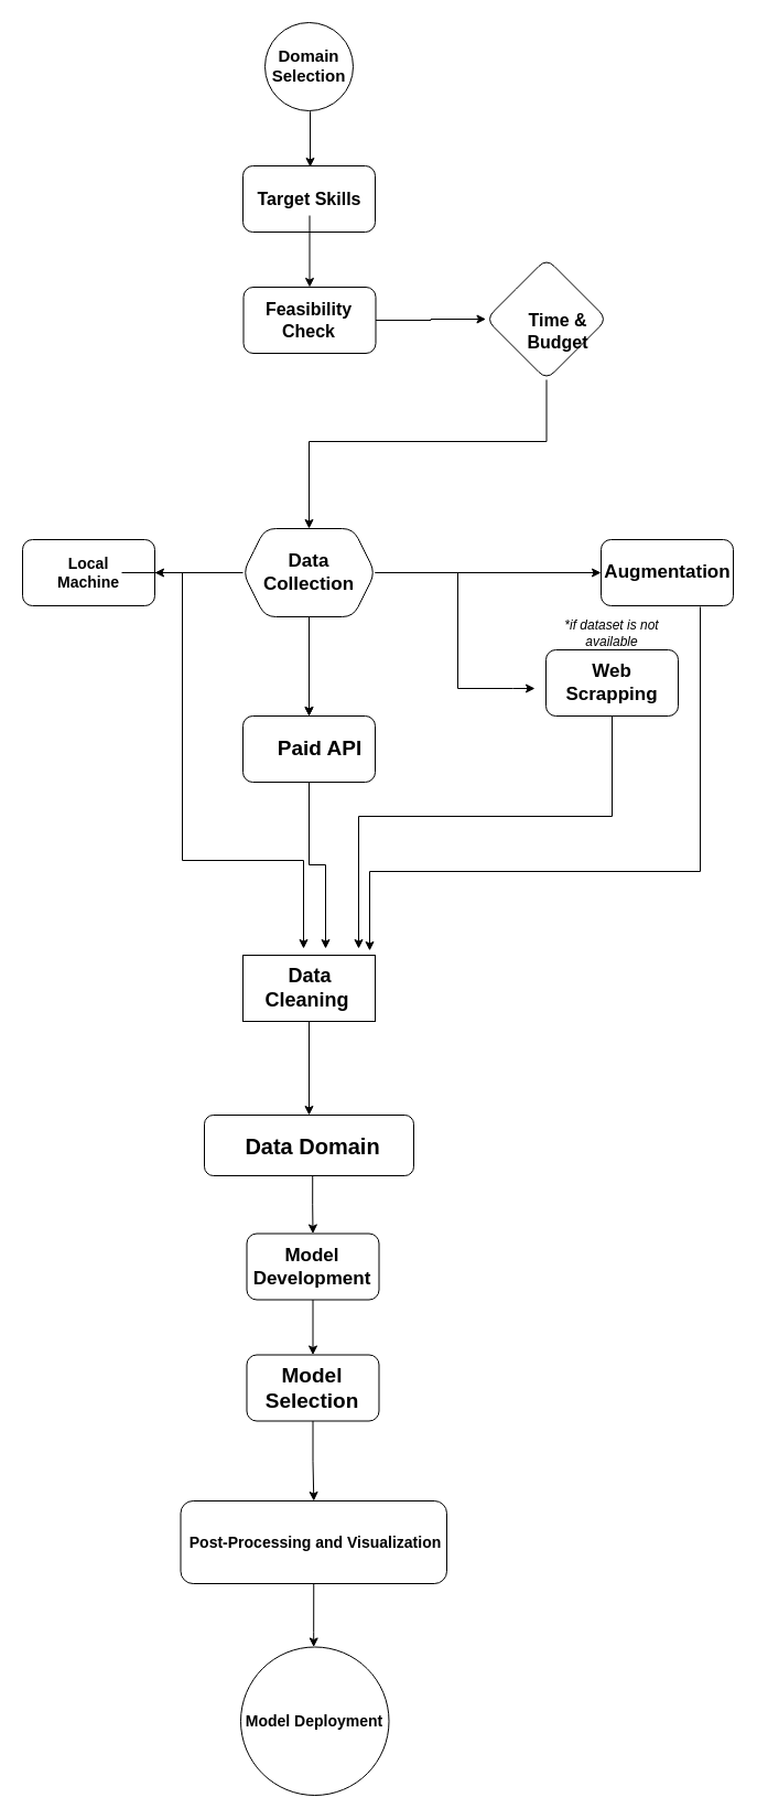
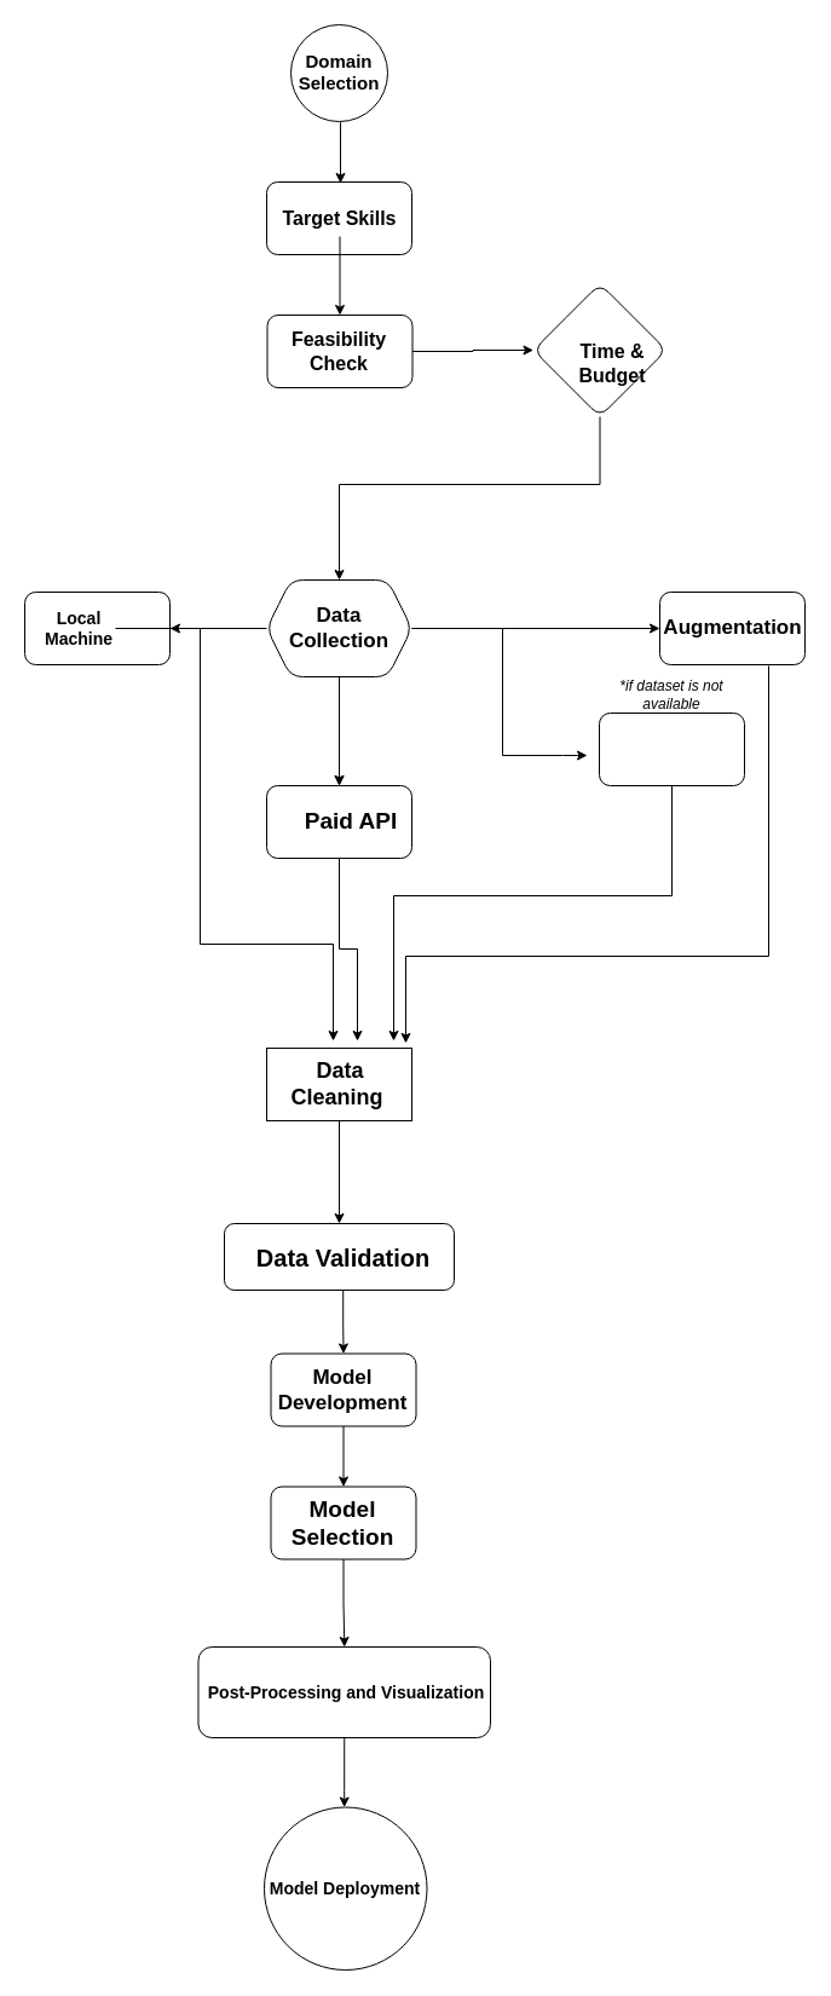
  <mxCell id="0" />
  <mxCell id="1" parent="0" />
  <mxCell id="2" value="" style="ellipse;whiteSpace=wrap;html=1;rounded=1;" parent="1" vertex="1"><mxGeometry x="240" y="20" width="80" height="80" as="geometry" /></mxCell>
  <mxCell id="3" value="" style="edgeStyle=orthogonalEdgeStyle;rounded=0;orthogonalLoop=1;jettySize=auto;html=1;" edge="1" parent="1"><mxGeometry relative="1" as="geometry"><mxPoint x="281" y="112" as="sourcePoint" /><mxPoint x="281" y="151" as="targetPoint" /><Array as="points"><mxPoint x="281" y="101" /><mxPoint x="281" y="101" /></Array></mxGeometry></mxCell>
  <mxCell id="4" value="Domain Selection" style="text;html=1;align=center;verticalAlign=middle;whiteSpace=wrap;rounded=0;fontSize=15;fontStyle=1" parent="1" vertex="1"><mxGeometry x="250" y="44" width="60" height="30" as="geometry" /></mxCell>
  <mxCell id="5" value="" style="rounded=1;whiteSpace=wrap;html=1;" vertex="1" parent="1"><mxGeometry x="220" y="150" width="120" height="60" as="geometry" /></mxCell>
  <mxCell id="6" value="" style="edgeStyle=orthogonalEdgeStyle;rounded=0;orthogonalLoop=1;jettySize=auto;html=1;" edge="1" parent="1" source="7" target="45"><mxGeometry relative="1" as="geometry" /></mxCell>
  <mxCell id="7" value="Target Skills" style="text;html=1;align=center;verticalAlign=middle;whiteSpace=wrap;rounded=0;strokeWidth=3;fontSize=16;fontStyle=1" vertex="1" parent="1"><mxGeometry x="228" y="165" width="105" height="30" as="geometry" /></mxCell>
  <mxCell id="8" value="" style="edgeStyle=orthogonalEdgeStyle;rounded=0;orthogonalLoop=1;jettySize=auto;html=1;" edge="1" parent="1" source="12" target="16"><mxGeometry relative="1" as="geometry" /></mxCell>
  <mxCell id="9" value="" style="edgeStyle=orthogonalEdgeStyle;rounded=0;orthogonalLoop=1;jettySize=auto;html=1;" edge="1" parent="1" source="12" target="18"><mxGeometry relative="1" as="geometry" /></mxCell>
  <mxCell id="10" value="" style="edgeStyle=orthogonalEdgeStyle;rounded=0;orthogonalLoop=1;jettySize=auto;html=1;" edge="1" parent="1" source="12" target="21"><mxGeometry relative="1" as="geometry" /></mxCell>
  <mxCell id="11" style="edgeStyle=orthogonalEdgeStyle;rounded=0;orthogonalLoop=1;jettySize=auto;html=1;" edge="1" parent="1" source="12"><mxGeometry relative="1" as="geometry"><mxPoint x="485" y="624" as="targetPoint" /><Array as="points"><mxPoint x="415" y="519" /><mxPoint x="415" y="624" /><mxPoint x="465" y="624" /></Array></mxGeometry></mxCell>
  <mxCell id="12" value="" style="shape=hexagon;perimeter=hexagonPerimeter2;whiteSpace=wrap;html=1;fixedSize=1;rounded=1;" vertex="1" parent="1"><mxGeometry x="220" y="479" width="120" height="80" as="geometry" /></mxCell>
  <mxCell id="13" value="" style="edgeStyle=orthogonalEdgeStyle;rounded=0;orthogonalLoop=1;jettySize=auto;html=1;" edge="1" parent="1"><mxGeometry relative="1" as="geometry"><mxPoint x="280" y="570" as="sourcePoint" /><mxPoint x="280" y="649" as="targetPoint" /></mxGeometry></mxCell>
  <mxCell id="14" value="Data Collection" style="text;html=1;align=center;verticalAlign=middle;whiteSpace=wrap;rounded=0;fontSize=17;fontStyle=1" vertex="1" parent="1"><mxGeometry x="250" y="504" width="60" height="30" as="geometry" /></mxCell>
  <mxCell id="15" style="edgeStyle=orthogonalEdgeStyle;rounded=0;orthogonalLoop=1;jettySize=auto;html=1;" edge="1" parent="1" source="16"><mxGeometry relative="1" as="geometry"><mxPoint x="295" y="860" as="targetPoint" /><Array as="points"><mxPoint x="280" y="784" /><mxPoint x="295" y="784" /></Array></mxGeometry></mxCell>
  <mxCell id="16" value="" style="whiteSpace=wrap;html=1;rounded=1;" vertex="1" parent="1"><mxGeometry x="220" y="649" width="120" height="60" as="geometry" /></mxCell>
  <mxCell id="17" value="Paid API" style="text;html=1;align=center;verticalAlign=middle;whiteSpace=wrap;rounded=0;fontSize=19;fontStyle=1" vertex="1" parent="1"><mxGeometry x="245" y="664" width="90" height="30" as="geometry" /></mxCell>
  <mxCell id="18" value="" style="whiteSpace=wrap;html=1;rounded=1;" vertex="1" parent="1"><mxGeometry x="20" y="489" width="120" height="60" as="geometry" /></mxCell>
  <mxCell id="19" style="edgeStyle=orthogonalEdgeStyle;rounded=0;orthogonalLoop=1;jettySize=auto;html=1;" edge="1" parent="1" source="20"><mxGeometry relative="1" as="geometry"><mxPoint x="275" y="860" as="targetPoint" /><Array as="points"><mxPoint x="165" y="519" /><mxPoint x="165" y="780" /><mxPoint x="275" y="780" /></Array></mxGeometry></mxCell>
- <mxCell id="20" value="Local Machine" style="text;html=1;align=center;verticalAlign=middle;whiteSpace=wrap;rounded=0;fontSize=14;fontStyle=1" vertex="1" parent="1"><mxGeometry x="50" y="504" width="60" height="30" as="geometry" /></mxCell>
+ <mxCell id="20" value="Local Machine" style="text;html=1;align=center;verticalAlign=middle;whiteSpace=wrap;rounded=0;fontSize=14;fontStyle=1" vertex="1" parent="1"><mxGeometry x="35" y="504" width="60" height="30" as="geometry" /></mxCell>
  <mxCell id="21" value="" style="whiteSpace=wrap;html=1;rounded=1;" vertex="1" parent="1"><mxGeometry x="545" y="489" width="120" height="60" as="geometry" /></mxCell>
  <mxCell id="22" style="edgeStyle=orthogonalEdgeStyle;rounded=0;orthogonalLoop=1;jettySize=auto;html=1;" edge="1" parent="1"><mxGeometry relative="1" as="geometry"><mxPoint x="335" y="861.905" as="targetPoint" /><mxPoint x="635" y="550" as="sourcePoint" /><Array as="points"><mxPoint x="635" y="790" /><mxPoint x="335" y="790" /></Array></mxGeometry></mxCell>
  <mxCell id="23" value="Augmentation" style="text;html=1;align=center;verticalAlign=middle;whiteSpace=wrap;rounded=0;fontSize=17;fontStyle=1" vertex="1" parent="1"><mxGeometry x="557.5" y="504" width="95" height="30" as="geometry" /></mxCell>
  <mxCell id="24" style="edgeStyle=orthogonalEdgeStyle;rounded=0;orthogonalLoop=1;jettySize=auto;html=1;" edge="1" parent="1" source="25"><mxGeometry relative="1" as="geometry"><mxPoint x="325" y="860" as="targetPoint" /><Array as="points"><mxPoint x="555" y="740" /><mxPoint x="325" y="740" /></Array></mxGeometry></mxCell>
  <mxCell id="25" value="" style="rounded=1;whiteSpace=wrap;html=1;" vertex="1" parent="1"><mxGeometry x="495" y="589" width="120" height="60" as="geometry" /></mxCell>
- <mxCell id="26" value="Web Scrapping" style="text;html=1;align=center;verticalAlign=middle;whiteSpace=wrap;rounded=0;fontSize=17;fontStyle=1" vertex="1" parent="1"><mxGeometry x="525" y="604" width="60" height="30" as="geometry" /></mxCell>
  <mxCell id="27" value="" style="edgeStyle=orthogonalEdgeStyle;rounded=0;orthogonalLoop=1;jettySize=auto;html=1;" edge="1" parent="1" source="28" target="30"><mxGeometry relative="1" as="geometry" /></mxCell>
  <mxCell id="28" value="" style="whiteSpace=wrap;html=1;" vertex="1" parent="1"><mxGeometry x="220" y="866" width="120" height="60" as="geometry" /></mxCell>
  <mxCell id="29" value="Data Cleaning&amp;nbsp;" style="text;html=1;align=center;verticalAlign=middle;whiteSpace=wrap;rounded=0;fontSize=18;fontStyle=1" vertex="1" parent="1"><mxGeometry x="250.5" y="881" width="60" height="30" as="geometry" /></mxCell>
  <mxCell id="30" value="" style="rounded=1;whiteSpace=wrap;html=1;" vertex="1" parent="1"><mxGeometry x="185" y="1011" width="190" height="55" as="geometry" /></mxCell>
  <mxCell id="31" value="" style="edgeStyle=orthogonalEdgeStyle;rounded=0;orthogonalLoop=1;jettySize=auto;html=1;exitX=0.517;exitY=1.008;exitDx=0;exitDy=0;exitPerimeter=0;" edge="1" parent="1" source="30" target="33"><mxGeometry relative="1" as="geometry"><mxPoint x="283" y="1070" as="sourcePoint" /></mxGeometry></mxCell>
- <mxCell id="32" value="Data Domain" style="text;html=1;align=center;verticalAlign=middle;whiteSpace=wrap;rounded=0;fontSize=20;fontStyle=1" vertex="1" parent="1"><mxGeometry x="187.87" y="1023.5" width="191.25" height="30" as="geometry" /></mxCell>
+ <mxCell id="32" value="Data Validation" style="text;html=1;align=center;verticalAlign=middle;whiteSpace=wrap;rounded=0;fontSize=20;fontStyle=1" vertex="1" parent="1"><mxGeometry x="187.87" y="1023.5" width="191.25" height="30" as="geometry" /></mxCell>
  <mxCell id="33" value="" style="rounded=1;whiteSpace=wrap;html=1;" vertex="1" parent="1"><mxGeometry x="223.495" y="1118.5" width="120" height="60" as="geometry" /></mxCell>
  <mxCell id="34" value="" style="edgeStyle=orthogonalEdgeStyle;rounded=0;orthogonalLoop=1;jettySize=auto;html=1;exitX=0.5;exitY=1;exitDx=0;exitDy=0;" edge="1" parent="1" source="33" target="37"><mxGeometry relative="1" as="geometry"><mxPoint x="283" y="1190" as="sourcePoint" /></mxGeometry></mxCell>
  <mxCell id="35" value="Model Development" style="text;html=1;align=center;verticalAlign=middle;whiteSpace=wrap;rounded=0;fontSize=17;fontStyle=1" vertex="1" parent="1"><mxGeometry x="253.49" y="1133.5" width="60" height="30" as="geometry" /></mxCell>
  <mxCell id="36" value="" style="edgeStyle=orthogonalEdgeStyle;rounded=0;orthogonalLoop=1;jettySize=auto;html=1;" edge="1" parent="1" source="37" target="39"><mxGeometry relative="1" as="geometry" /></mxCell>
  <mxCell id="37" value="" style="rounded=1;whiteSpace=wrap;html=1;" vertex="1" parent="1"><mxGeometry x="223.49" y="1228.5" width="120" height="60" as="geometry" /></mxCell>
  <mxCell id="38" value="Model Selection" style="text;html=1;align=center;verticalAlign=middle;whiteSpace=wrap;rounded=0;fontSize=19;fontStyle=1" vertex="1" parent="1"><mxGeometry x="253" y="1244" width="60" height="30" as="geometry" /></mxCell>
  <mxCell id="39" value="" style="rounded=1;whiteSpace=wrap;html=1;" vertex="1" parent="1"><mxGeometry x="163.49" y="1361" width="241.51" height="75" as="geometry" /></mxCell>
  <mxCell id="40" value="" style="edgeStyle=orthogonalEdgeStyle;rounded=0;orthogonalLoop=1;jettySize=auto;html=1;exitX=0.5;exitY=1;exitDx=0;exitDy=0;" edge="1" parent="1" source="39" target="42"><mxGeometry relative="1" as="geometry"><mxPoint x="285" y="1440" as="sourcePoint" /><Array as="points"><mxPoint x="284" y="1480" /><mxPoint x="284" y="1480" /></Array></mxGeometry></mxCell>
  <mxCell id="41" value="Post-Processing and Visualization" style="text;html=1;align=center;verticalAlign=middle;whiteSpace=wrap;rounded=0;fontSize=14;fontStyle=1" vertex="1" parent="1"><mxGeometry x="156" y="1383.5" width="260" height="30" as="geometry" /></mxCell>
  <mxCell id="42" value="" style="ellipse;whiteSpace=wrap;html=1;" vertex="1" parent="1"><mxGeometry x="218" y="1493.5" width="134.5" height="134.5" as="geometry" /></mxCell>
  <mxCell id="43" value="Model Deployment" style="text;html=1;align=center;verticalAlign=middle;whiteSpace=wrap;rounded=0;fontSize=14;fontStyle=1" vertex="1" parent="1"><mxGeometry x="210" y="1545.75" width="150" height="30" as="geometry" /></mxCell>
  <mxCell id="44" value="" style="edgeStyle=orthogonalEdgeStyle;rounded=0;orthogonalLoop=1;jettySize=auto;html=1;" edge="1" parent="1" source="45" target="48"><mxGeometry relative="1" as="geometry" /></mxCell>
  <mxCell id="45" value="" style="rounded=1;whiteSpace=wrap;html=1;" vertex="1" parent="1"><mxGeometry x="220.5" y="260" width="120" height="60" as="geometry" /></mxCell>
  <mxCell id="46" value="Feasibility Check" style="text;html=1;align=center;verticalAlign=middle;whiteSpace=wrap;rounded=0;fontSize=16;fontStyle=1" vertex="1" parent="1"><mxGeometry x="250" y="275" width="60" height="30" as="geometry" /></mxCell>
  <mxCell id="47" style="edgeStyle=orthogonalEdgeStyle;rounded=0;orthogonalLoop=1;jettySize=auto;html=1;entryX=0.5;entryY=0;entryDx=0;entryDy=0;" edge="1" parent="1" source="48" target="12"><mxGeometry relative="1" as="geometry"><mxPoint x="275" y="460" as="targetPoint" /><Array as="points"><mxPoint x="496" y="400" /><mxPoint x="280" y="400" /></Array></mxGeometry></mxCell>
  <mxCell id="48" value="" style="rhombus;whiteSpace=wrap;html=1;rounded=1;" vertex="1" parent="1"><mxGeometry x="440.5" y="234" width="110" height="110" as="geometry" /></mxCell>
  <mxCell id="49" value="Time &amp;amp; Budget" style="text;html=1;align=center;verticalAlign=middle;whiteSpace=wrap;rounded=0;fontSize=16;fontStyle=1" vertex="1" parent="1"><mxGeometry x="475.5" y="285" width="60" height="30" as="geometry" /></mxCell>
  <mxCell id="50" value="&lt;i&gt;*if dataset is not available&lt;/i&gt;" style="text;html=1;align=center;verticalAlign=middle;whiteSpace=wrap;rounded=0;" vertex="1" parent="1"><mxGeometry x="505" y="559" width="100" height="30" as="geometry" /></mxCell>
